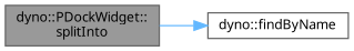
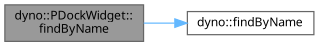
  digraph {
    rankdir=LR
    fontname="Noto Sans"
    node [fontname="Noto Sans" fontsize=10 shape=box style=filled]
-   n1 [color=gray40 fillcolor=grey60 fontcolor=black height=0.2 label="dyno::PDockWidget::\lsplitInto" width=0.4]
+   n1 [color=gray40 fillcolor=grey60 fontcolor=black height=0.2 label="dyno::PDockWidget::\lfindByName" width=0.4]
    n2 [color=grey40 fillcolor=white height=0.2 label="dyno::findByName" width=0.4]
    n1 -> n2 [color=steelblue1 fontname="Noto Sans" fontsize=10 labelfontname=Helvetica labelfontsize=10 style=solid]
  }
